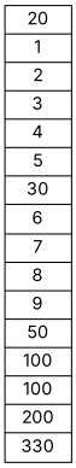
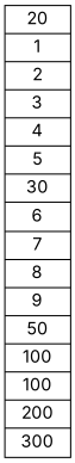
  digraph {
    rankdir=TB
    fontname=Inter
-   n1 [label="{ 20|1|2|3|4|5|30|6|7|8|9|50|100|100|200|330}" shape=record fontname=Inter]
+   n1 [label="{ 20|1|2|3|4|5|30|6|7|8|9|50|100|100|200|300}" shape=record fontname=Inter]
  }
